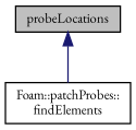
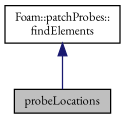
  digraph {
    rankdir=TB
    fontname="EB Garamond"
    node [color=black fontname="EB Garamond" fontsize=10 shape=record]
    n1 [fillcolor=grey75 fontcolor=black height=0.2 label=probeLocations style=filled width=0.4]
    n2 [height=0.2 label="Foam::patchProbes::\lfindElements" width=0.4]
-   n1 -> n2 [color=midnightblue dir=back fontname="EB Garamond" fontsize=10 labelfontname=FreeSans labelfontsize=10 style=solid]
+   n2 -> n1 [color=midnightblue dir=back fontname="EB Garamond" fontsize=10 labelfontname=FreeSans labelfontsize=10 style=solid]
  }
